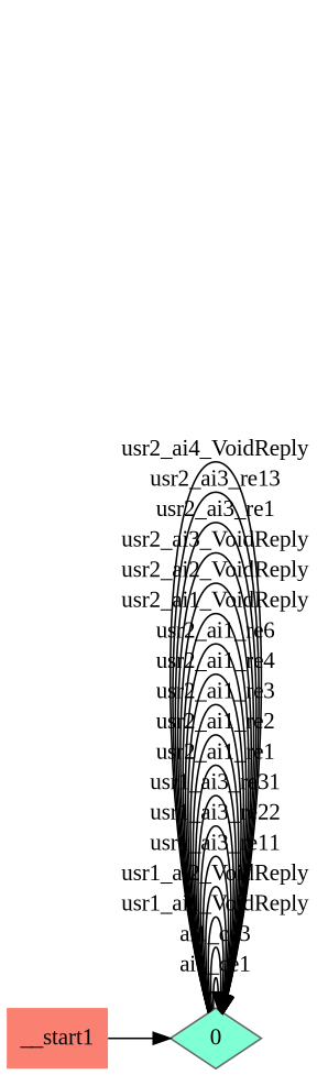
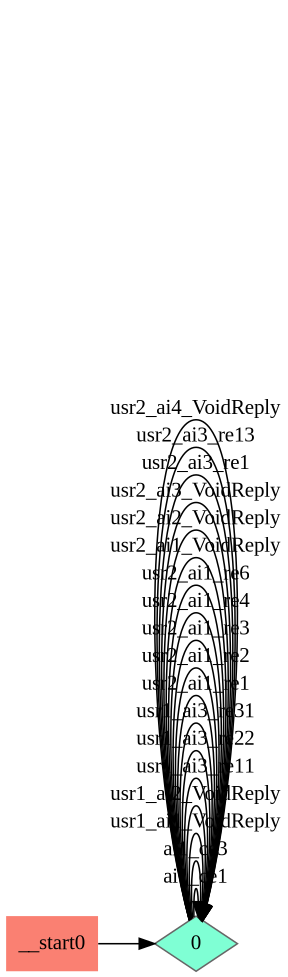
  digraph {
    rankdir=LR
    fontname="Liberation Serif"
    node [style=filled fontname="Liberation Serif"]
    edge [fontname="Liberation Serif"]
    n1 [label=0 shape=diamond fillcolor=aquamarine color=gray40]
-   __start0 [shape=none fillcolor=salmon color=darkorange label=__start1]
+   __start0 [shape=none fillcolor=salmon color=darkorange]
    n1 -> n1 [label=ai1_ce1]
    n1 -> n1 [label=ai1_ce3]
    n1 -> n1 [label=usr1_ai1_VoidReply]
    n1 -> n1 [label=usr1_ai2_VoidReply]
    n1 -> n1 [label=usr1_ai3_re11]
    n1 -> n1 [label=usr1_ai3_re22]
    n1 -> n1 [label=usr1_ai3_re31]
    n1 -> n1 [label=usr2_ai1_re1]
    n1 -> n1 [label=usr2_ai1_re2]
    n1 -> n1 [label=usr2_ai1_re3]
    n1 -> n1 [label=usr2_ai1_re4]
    n1 -> n1 [label=usr2_ai1_re6]
    n1 -> n1 [label=usr2_ai1_VoidReply]
    n1 -> n1 [label=usr2_ai2_VoidReply]
    n1 -> n1 [label=usr2_ai3_VoidReply]
    n1 -> n1 [label=usr2_ai3_re1]
    n1 -> n1 [label=usr2_ai3_re13]
    n1 -> n1 [label=usr2_ai4_VoidReply]
    __start0 -> n1
  }
